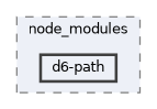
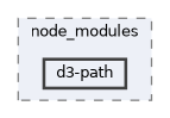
  digraph {
    compound=true
-   n1 [color=grey25 fillcolor="#edf0f7" fontname=Helvetica fontsize=10 height=0.2 label="d6-path" shape=box style="filled,bold" width=0.4]
+   n1 [color=grey25 fillcolor="#edf0f7" fontname=Helvetica fontsize=10 height=0.2 label="d3-path" shape=box style="filled,bold" width=0.4]
    subgraph cluster_1 {
      bgcolor="#edf0f7"
      fontname=Helvetica
      fontsize=10
      label=node_modules
      pencolor=grey50
      style="filled,dashed"
      n1
    }
  }
